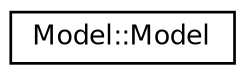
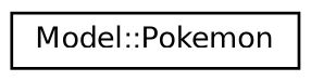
  digraph {
    rankdir=TB
-   n1 [color=black fillcolor=white fontname=Helvetica fontsize=10 height=0.2 label="Model::Model" shape=record style=filled width=0.4]
+   n1 [color=black fillcolor=white fontname=Helvetica fontsize=10 height=0.2 label="Model::Pokemon" shape=record style=filled width=0.4]
  }
